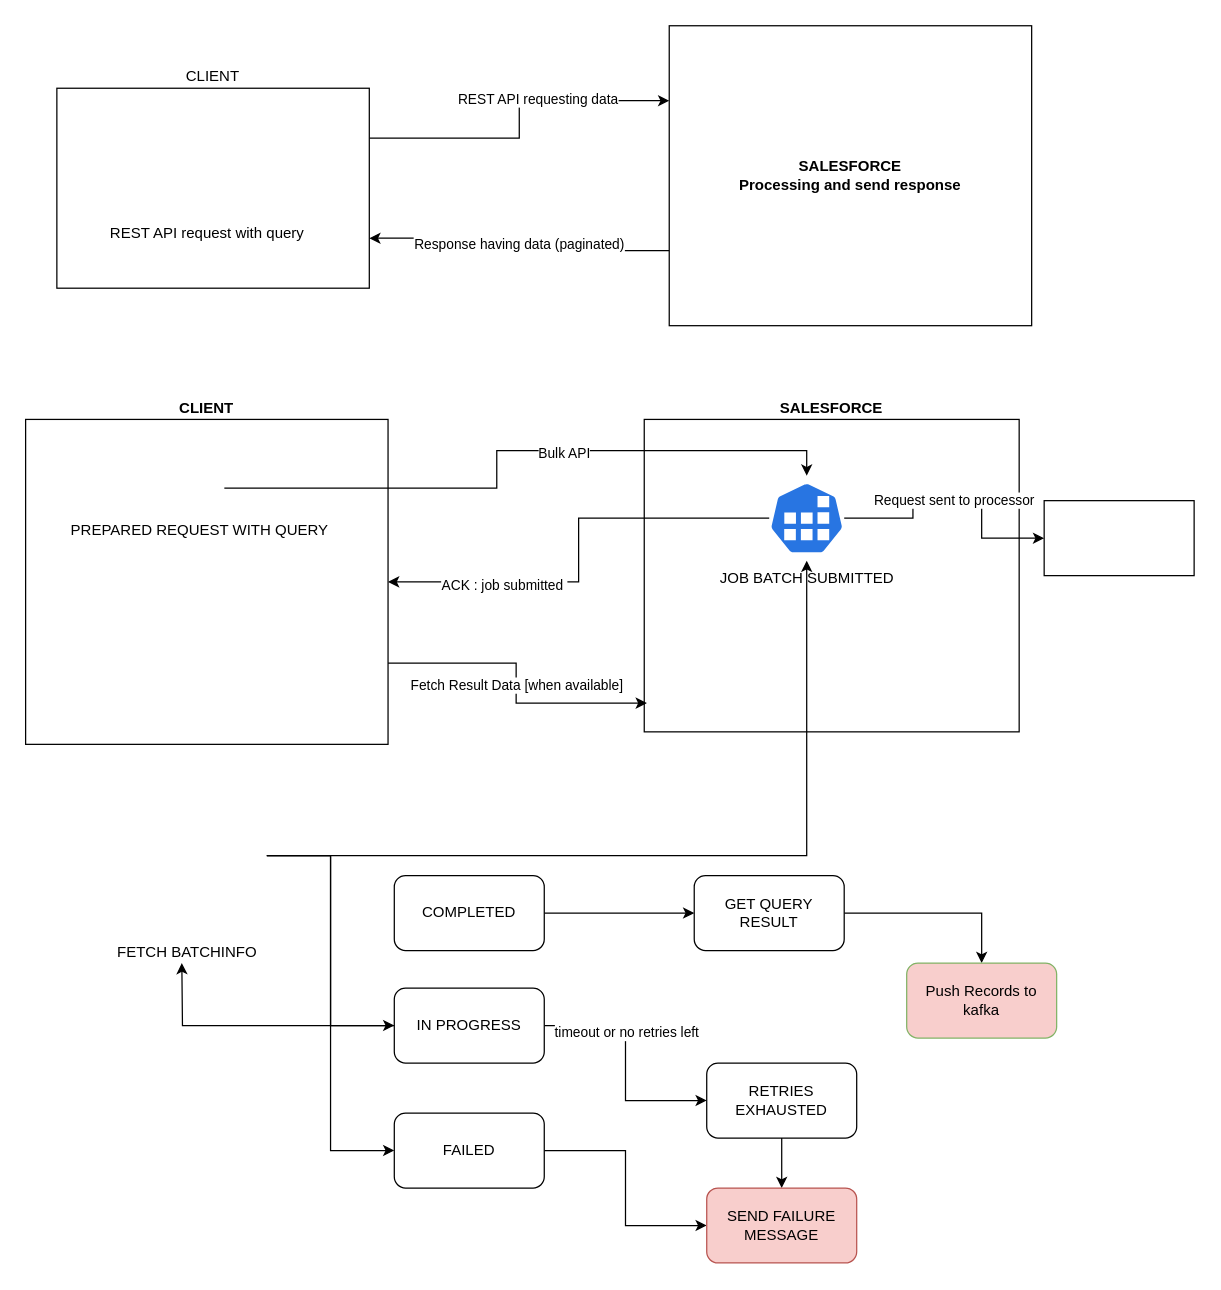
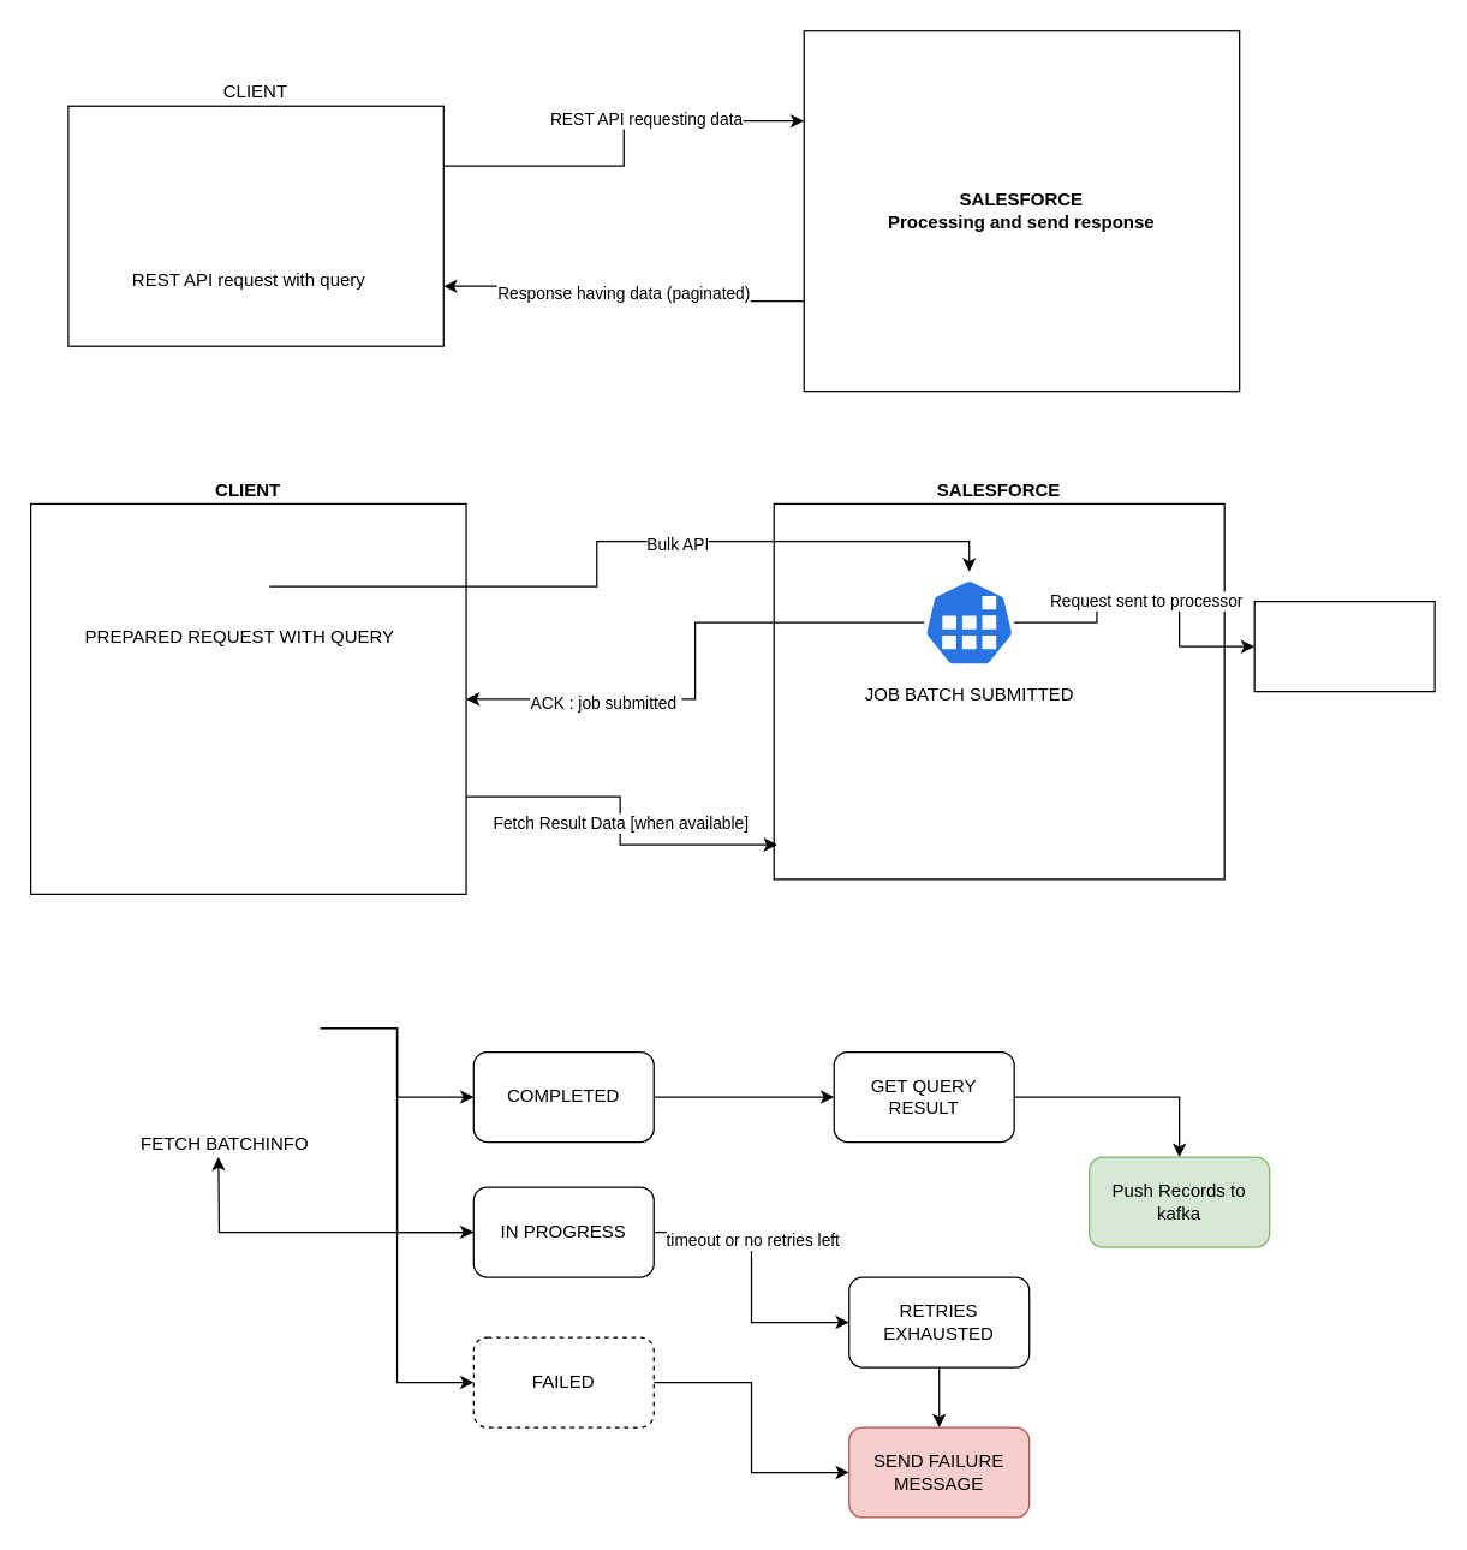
  <mxCell id="0" />
  <mxCell id="1" parent="0" />
  <mxCell id="2" style="edgeStyle=orthogonalEdgeStyle;rounded=0;orthogonalLoop=1;jettySize=auto;html=1;exitX=1;exitY=0.25;exitDx=0;exitDy=0;entryX=0;entryY=0.25;entryDx=0;entryDy=0;" edge="1" parent="1" source="4" target="36"><mxGeometry relative="1" as="geometry" /></mxCell>
  <mxCell id="3" value="REST API requesting data" style="edgeLabel;html=1;align=center;verticalAlign=middle;resizable=0;points=[];" vertex="1" connectable="0" parent="2"><mxGeometry x="0.217" y="2" relative="1" as="geometry"><mxPoint as="offset" /></mxGeometry></mxCell>
  <mxCell id="4" value="CLIENT" style="rounded=0;whiteSpace=wrap;html=1;labelPosition=center;verticalLabelPosition=top;align=center;verticalAlign=bottom;" vertex="1" parent="1"><mxGeometry x="45" y="70" width="250" height="160" as="geometry" /></mxCell>
  <mxCell id="5" value="&lt;b&gt;SALESFORCE&lt;/b&gt;" style="rounded=0;whiteSpace=wrap;html=1;labelPosition=center;verticalLabelPosition=top;align=center;verticalAlign=bottom;" vertex="1" parent="1"><mxGeometry x="515" y="335" width="300" height="250" as="geometry" /></mxCell>
  <mxCell id="6" value="Fetch Result Data [when available]" style="edgeStyle=orthogonalEdgeStyle;rounded=0;orthogonalLoop=1;jettySize=auto;html=1;exitX=1;exitY=0.75;exitDx=0;exitDy=0;entryX=0.007;entryY=0.908;entryDx=0;entryDy=0;entryPerimeter=0;" edge="1" parent="1" source="7" target="5"><mxGeometry relative="1" as="geometry" /></mxCell>
  <mxCell id="7" value="&lt;b&gt;CLIENT&lt;/b&gt;" style="rounded=0;whiteSpace=wrap;html=1;labelPosition=center;verticalLabelPosition=top;align=center;verticalAlign=bottom;" vertex="1" parent="1"><mxGeometry x="20" y="335" width="290" height="260" as="geometry" /></mxCell>
  <mxCell id="8" style="edgeStyle=orthogonalEdgeStyle;rounded=0;orthogonalLoop=1;jettySize=auto;html=1;entryX=0.5;entryY=0;entryDx=0;entryDy=0;" edge="1" parent="1" source="9" target="18"><mxGeometry relative="1" as="geometry" /></mxCell>
  <mxCell id="9" value="RETRIES EXHAUSTED" style="rounded=1;whiteSpace=wrap;html=1;" vertex="1" parent="1"><mxGeometry x="565" y="850" width="120" height="60" as="geometry" /></mxCell>
  <mxCell id="10" style="edgeStyle=orthogonalEdgeStyle;rounded=0;orthogonalLoop=1;jettySize=auto;html=1;" edge="1" parent="1" source="11" target="20"><mxGeometry relative="1" as="geometry" /></mxCell>
  <mxCell id="11" value="COMPLETED" style="rounded=1;whiteSpace=wrap;html=1;" vertex="1" parent="1"><mxGeometry x="315" y="700" width="120" height="60" as="geometry" /></mxCell>
  <mxCell id="12" style="edgeStyle=orthogonalEdgeStyle;rounded=0;orthogonalLoop=1;jettySize=auto;html=1;entryX=0;entryY=0.5;entryDx=0;entryDy=0;" edge="1" parent="1" source="15" target="9"><mxGeometry relative="1" as="geometry" /></mxCell>
  <mxCell id="13" value="timeout or no retries left" style="edgeLabel;html=1;align=center;verticalAlign=middle;resizable=0;points=[];" vertex="1" connectable="0" parent="12"><mxGeometry x="-0.267" relative="1" as="geometry"><mxPoint as="offset" /></mxGeometry></mxCell>
  <mxCell id="14" style="edgeStyle=orthogonalEdgeStyle;rounded=0;orthogonalLoop=1;jettySize=auto;html=1;verticalAlign=middle;" edge="1" parent="1" source="15"><mxGeometry relative="1" as="geometry"><mxPoint x="145" y="770" as="targetPoint" /></mxGeometry></mxCell>
  <mxCell id="15" value="IN PROGRESS" style="rounded=1;whiteSpace=wrap;html=1;" vertex="1" parent="1"><mxGeometry x="315" y="790" width="120" height="60" as="geometry" /></mxCell>
  <mxCell id="16" value="" style="edgeStyle=orthogonalEdgeStyle;rounded=0;orthogonalLoop=1;jettySize=auto;html=1;" edge="1" parent="1" source="17" target="18"><mxGeometry relative="1" as="geometry" /></mxCell>
- <mxCell id="17" value="FAILED" style="rounded=1;whiteSpace=wrap;html=1;" vertex="1" parent="1"><mxGeometry x="315" y="890" width="120" height="60" as="geometry" /></mxCell>
+ <mxCell id="17" value="FAILED" style="rounded=1;whiteSpace=wrap;html=1;dashed=1;" vertex="1" parent="1"><mxGeometry x="315" y="890" width="120" height="60" as="geometry" /></mxCell>
  <mxCell id="18" value="SEND FAILURE MESSAGE" style="rounded=1;whiteSpace=wrap;html=1;fillColor=#f8cecc;strokeColor=#b85450;" vertex="1" parent="1"><mxGeometry x="565" y="950" width="120" height="60" as="geometry" /></mxCell>
  <mxCell id="19" value="" style="edgeStyle=orthogonalEdgeStyle;rounded=0;orthogonalLoop=1;jettySize=auto;html=1;" edge="1" parent="1" source="20" target="21"><mxGeometry relative="1" as="geometry" /></mxCell>
  <mxCell id="20" value="GET QUERY RESULT" style="rounded=1;whiteSpace=wrap;html=1;" vertex="1" parent="1"><mxGeometry x="555" y="700" width="120" height="60" as="geometry" /></mxCell>
- <mxCell id="21" value="Push Records to kafka" style="rounded=1;whiteSpace=wrap;html=1;fillColor=#f8cecc;strokeColor=#82b366;" vertex="1" parent="1"><mxGeometry x="725" y="770" width="120" height="60" as="geometry" /></mxCell>
- <mxCell id="22" style="edgeStyle=orthogonalEdgeStyle;rounded=0;orthogonalLoop=1;jettySize=auto;html=1;" edge="1" parent="1" source="25" target="29"><mxGeometry relative="1" as="geometry" /></mxCell>
+ <mxCell id="21" value="Push Records to kafka" style="rounded=1;whiteSpace=wrap;html=1;fillColor=#d5e8d4;strokeColor=#82b366;" vertex="1" parent="1"><mxGeometry x="725" y="770" width="120" height="60" as="geometry" /></mxCell>
+ <mxCell id="22" style="edgeStyle=orthogonalEdgeStyle;rounded=0;orthogonalLoop=1;jettySize=auto;html=1;entryX=0;entryY=0.5;entryDx=0;entryDy=0;" edge="1" parent="1" source="25" target="11"><mxGeometry relative="1" as="geometry" /></mxCell>
  <mxCell id="23" style="edgeStyle=orthogonalEdgeStyle;rounded=0;orthogonalLoop=1;jettySize=auto;html=1;entryX=0;entryY=0.5;entryDx=0;entryDy=0;verticalAlign=top;" edge="1" parent="1" source="25" target="15"><mxGeometry relative="1" as="geometry" /></mxCell>
  <mxCell id="24" style="edgeStyle=orthogonalEdgeStyle;rounded=0;orthogonalLoop=1;jettySize=auto;html=1;entryX=0;entryY=0.5;entryDx=0;entryDy=0;" edge="1" parent="1" source="25" target="17"><mxGeometry relative="1" as="geometry" /></mxCell>
  <mxCell id="25" value="FETCH BATCHINFO" style="shape=image;html=1;verticalAlign=top;verticalLabelPosition=bottom;labelBackgroundColor=#ffffff;imageAspect=0;aspect=fixed;image=https://cdn4.iconfinder.com/data/icons/evil-icons-user-interface/64/download-128.png;direction=south;" vertex="1" parent="1"><mxGeometry x="85" y="620" width="128" height="128" as="geometry" /></mxCell>
  <mxCell id="26" style="edgeStyle=orthogonalEdgeStyle;rounded=0;orthogonalLoop=1;jettySize=auto;html=1;entryX=1;entryY=0.5;entryDx=0;entryDy=0;" edge="1" parent="1" source="29" target="7"><mxGeometry relative="1" as="geometry" /></mxCell>
  <mxCell id="27" value="ACK : job submitted&amp;nbsp;" style="edgeLabel;html=1;align=center;verticalAlign=middle;resizable=0;points=[];" vertex="1" connectable="0" parent="26"><mxGeometry x="0.483" y="2" relative="1" as="geometry"><mxPoint as="offset" /></mxGeometry></mxCell>
  <mxCell id="28" value="Request sent to processor" style="edgeStyle=orthogonalEdgeStyle;rounded=0;orthogonalLoop=1;jettySize=auto;html=1;entryX=0;entryY=0.5;entryDx=0;entryDy=0;" edge="1" parent="1" source="29" target="34"><mxGeometry relative="1" as="geometry"><mxPoint x="835" y="420" as="targetPoint" /><Array as="points"><mxPoint x="730" y="414" /><mxPoint x="730" y="400" /><mxPoint x="785" y="400" /><mxPoint x="785" y="430" /></Array></mxGeometry></mxCell>
  <mxCell id="29" value="JOB BATCH SUBMITTED" style="sketch=0;html=1;dashed=0;whitespace=wrap;fillColor=#2875E2;strokeColor=#ffffff;points=[[0.005,0.63,0],[0.1,0.2,0],[0.9,0.2,0],[0.5,0,0],[0.995,0.63,0],[0.72,0.99,0],[0.5,1,0],[0.28,0.99,0]];shape=mxgraph.kubernetes.icon;prIcon=job;labelPosition=center;verticalLabelPosition=bottom;align=center;verticalAlign=top;" vertex="1" parent="1"><mxGeometry x="615" y="380" width="60" height="68" as="geometry" /></mxCell>
  <mxCell id="30" style="edgeStyle=orthogonalEdgeStyle;rounded=0;orthogonalLoop=1;jettySize=auto;html=1;entryX=0.5;entryY=0;entryDx=0;entryDy=0;entryPerimeter=0;" edge="1" parent="1" source="32" target="29"><mxGeometry relative="1" as="geometry" /></mxCell>
  <mxCell id="31" value="Bulk API" style="edgeLabel;html=1;align=center;verticalAlign=middle;resizable=0;points=[];" vertex="1" connectable="0" parent="30"><mxGeometry x="0.168" y="-1" relative="1" as="geometry"><mxPoint as="offset" /></mxGeometry></mxCell>
  <mxCell id="32" value="PREPARED REQUEST WITH QUERY" style="shape=image;html=1;verticalAlign=top;verticalLabelPosition=bottom;labelBackgroundColor=#ffffff;imageAspect=0;aspect=fixed;image=https://cdn2.iconfinder.com/data/icons/gnomeicontheme/16x16/stock/data/stock_data-edit-sql-query.png" vertex="1" parent="1"><mxGeometry x="139" y="370" width="40" height="40" as="geometry" /></mxCell>
  <mxCell id="33" value="REST API request with query" style="shape=image;html=1;verticalAlign=top;verticalLabelPosition=bottom;labelBackgroundColor=#ffffff;imageAspect=0;aspect=fixed;image=https://cdn2.iconfinder.com/data/icons/gnomeicontheme/16x16/stock/data/stock_data-edit-sql-query.png" vertex="1" parent="1"><mxGeometry x="144" y="130" width="42" height="42" as="geometry" /></mxCell>
  <mxCell id="34" value="" style="rounded=0;whiteSpace=wrap;html=1;" vertex="1" parent="1"><mxGeometry x="835" y="400" width="120" height="60" as="geometry" /></mxCell>
  <mxCell id="35" value="Response having data (paginated)" style="edgeStyle=orthogonalEdgeStyle;rounded=0;orthogonalLoop=1;jettySize=auto;html=1;exitX=0;exitY=0.75;exitDx=0;exitDy=0;entryX=1;entryY=0.75;entryDx=0;entryDy=0;" edge="1" parent="1" source="36" target="4"><mxGeometry relative="1" as="geometry" /></mxCell>
  <mxCell id="36" value="&lt;b&gt;SALESFORCE&lt;br&gt;Processing and send response&lt;br&gt;&lt;/b&gt;" style="rounded=0;whiteSpace=wrap;html=1;labelPosition=center;verticalLabelPosition=middle;align=center;verticalAlign=middle;" vertex="1" parent="1"><mxGeometry x="535" y="20" width="290" height="240" as="geometry" /></mxCell>
